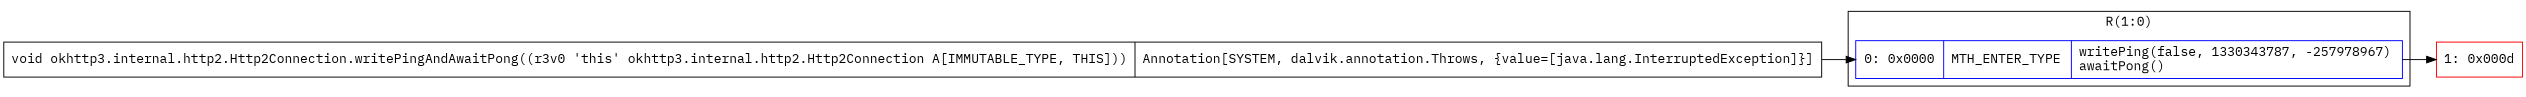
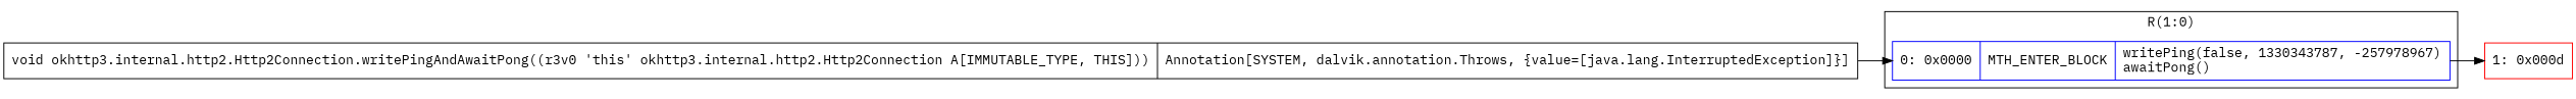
  digraph {
    rankdir=LR
    fontname="IBM Plex Mono"
    node [shape=record fontname="IBM Plex Mono"]
    edge [fontname="IBM Plex Mono"]
-   n1 [color=blue label="{0\:\ 0x0000|MTH_ENTER_TYPE\l|writePing(false, 1330343787, \-257978967)\lawaitPong()\l}"]
+   n1 [color=blue label="{0\:\ 0x0000|MTH_ENTER_BLOCK\l|writePing(false, 1330343787, \-257978967)\lawaitPong()\l}"]
    n2 [color=red label="{1\:\ 0x000d}"]
    n3 [label="{void okhttp3.internal.http2.Http2Connection.writePingAndAwaitPong((r3v0 'this' okhttp3.internal.http2.Http2Connection A[IMMUTABLE_TYPE, THIS]))  | Annotation[SYSTEM, dalvik.annotation.Throws, \{value=[java.lang.InterruptedException]\}]\l}"]
    subgraph cluster_1 {
      label="R(1:0)"
      n1
    }
    n1 -> n2
    n3 -> n1
  }
